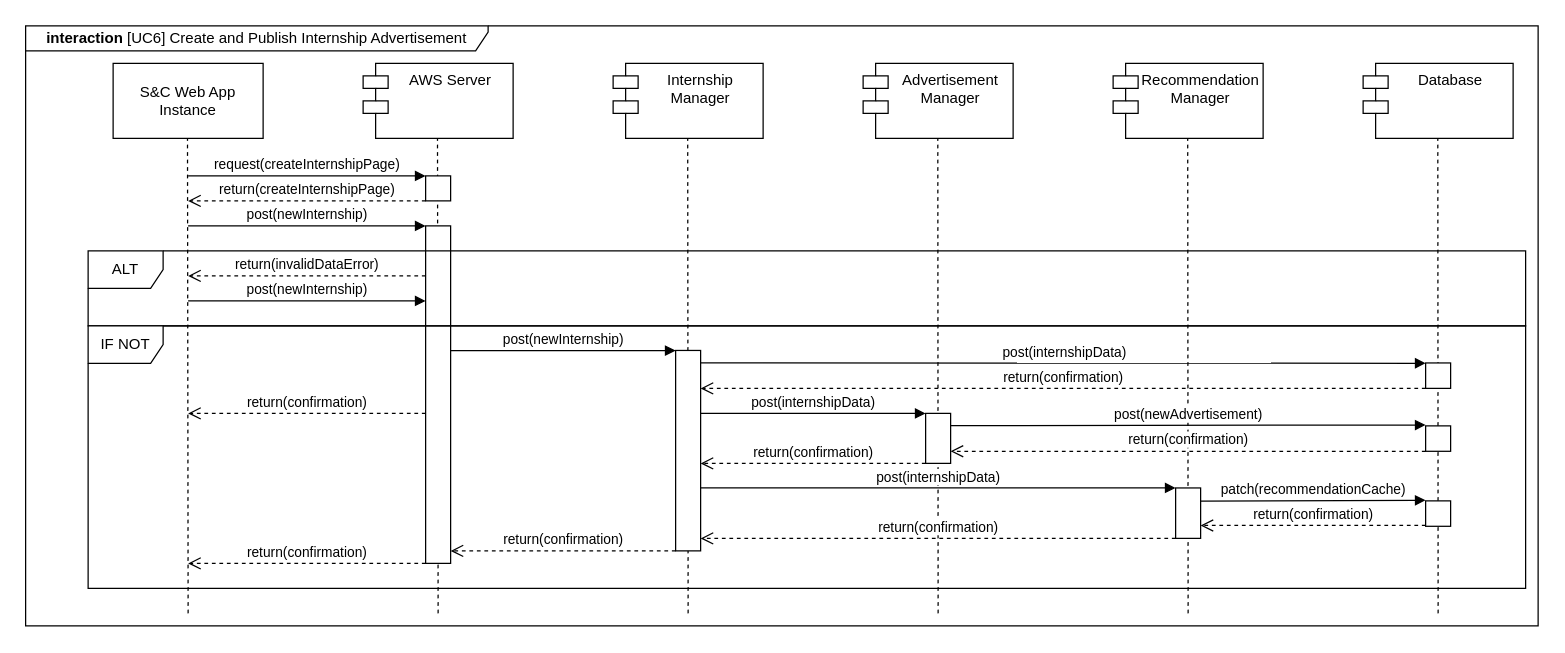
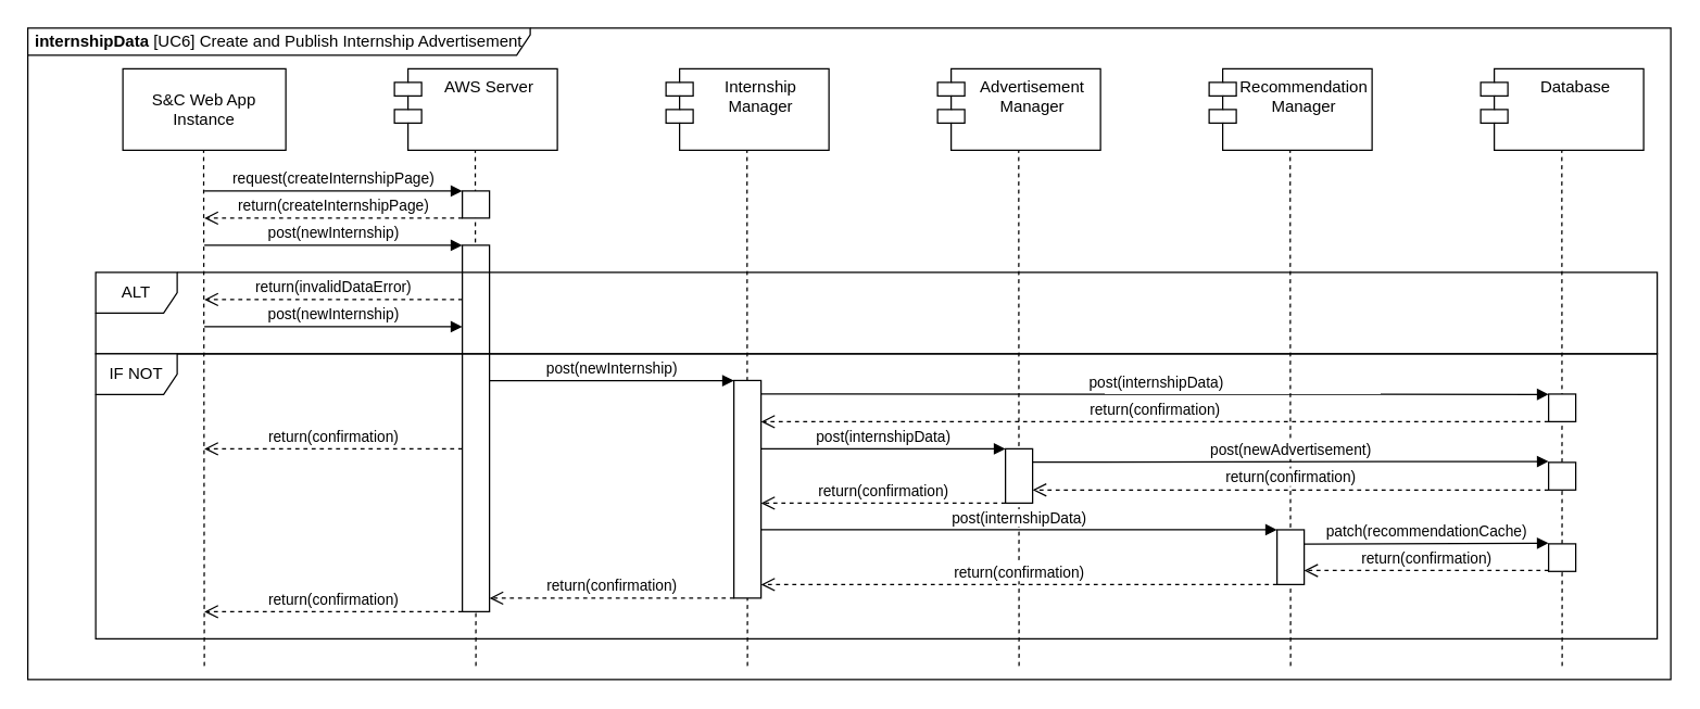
  <mxCell id="0" />
  <mxCell id="1" parent="0" />
  <mxCell id="2" value="S&amp;amp;C Web App Instance" style="rounded=0;whiteSpace=wrap;html=1;" parent="1" vertex="1"><mxGeometry x="90" y="50" width="120" height="60" as="geometry" /></mxCell>
  <mxCell id="3" value="AWS Server&lt;div&gt;&lt;br&gt;&lt;/div&gt;" style="shape=module;align=left;spacingLeft=20;align=center;verticalAlign=top;whiteSpace=wrap;html=1;" parent="1" vertex="1"><mxGeometry x="290" y="50" width="120" height="60" as="geometry" /></mxCell>
  <mxCell id="4" value="Internship Manager" style="shape=module;align=left;spacingLeft=20;align=center;verticalAlign=top;whiteSpace=wrap;html=1;" parent="1" vertex="1"><mxGeometry x="490" y="50" width="120" height="60" as="geometry" /></mxCell>
  <mxCell id="5" value="Advertisement Manager" style="shape=module;align=left;spacingLeft=20;align=center;verticalAlign=top;whiteSpace=wrap;html=1;" parent="1" vertex="1"><mxGeometry x="690" y="50" width="120" height="60" as="geometry" /></mxCell>
  <mxCell id="6" value="" style="endArrow=none;dashed=1;html=1;rounded=0;" parent="1" edge="1"><mxGeometry width="50" height="50" relative="1" as="geometry"><mxPoint x="150" y="490" as="sourcePoint" /><mxPoint x="149.5" y="110" as="targetPoint" /></mxGeometry></mxCell>
  <mxCell id="7" value="" style="endArrow=none;dashed=1;html=1;rounded=0;" parent="1" edge="1"><mxGeometry width="50" height="50" relative="1" as="geometry"><mxPoint x="350" y="490" as="sourcePoint" /><mxPoint x="349.5" y="110" as="targetPoint" /></mxGeometry></mxCell>
  <mxCell id="8" value="" style="endArrow=none;dashed=1;html=1;rounded=0;" parent="1" edge="1"><mxGeometry width="50" height="50" relative="1" as="geometry"><mxPoint x="550" y="490" as="sourcePoint" /><mxPoint x="549.67" y="110" as="targetPoint" /></mxGeometry></mxCell>
  <mxCell id="9" value="" style="endArrow=none;dashed=1;html=1;rounded=0;" parent="1" edge="1"><mxGeometry width="50" height="50" relative="1" as="geometry"><mxPoint x="750" y="490" as="sourcePoint" /><mxPoint x="749.75" y="110" as="targetPoint" /></mxGeometry></mxCell>
  <mxCell id="10" value="" style="rounded=0;whiteSpace=wrap;html=1;rotation=0;" parent="1" vertex="1"><mxGeometry x="340" y="140" width="20" height="20" as="geometry" /></mxCell>
  <mxCell id="11" value="return(createInternshipPage)" style="html=1;verticalAlign=bottom;endArrow=open;dashed=1;endSize=8;curved=0;rounded=0;" parent="1" edge="1"><mxGeometry x="0.002" relative="1" as="geometry"><mxPoint x="340" y="160" as="sourcePoint" /><mxPoint x="150" y="160" as="targetPoint" /><mxPoint as="offset" /></mxGeometry></mxCell>
  <mxCell id="12" value="request(createInternshipPage)" style="html=1;verticalAlign=bottom;endArrow=block;curved=0;rounded=0;" parent="1" edge="1"><mxGeometry width="80" relative="1" as="geometry"><mxPoint x="150" y="140" as="sourcePoint" /><mxPoint x="340" y="140" as="targetPoint" /></mxGeometry></mxCell>
  <mxCell id="13" value="" style="rounded=0;whiteSpace=wrap;html=1;rotation=0;" parent="1" vertex="1"><mxGeometry x="340" y="180" width="20" height="270" as="geometry" /></mxCell>
  <mxCell id="14" value="post(newInternship)" style="html=1;verticalAlign=bottom;endArrow=block;curved=0;rounded=0;" parent="1" edge="1"><mxGeometry x="0.002" width="80" relative="1" as="geometry"><mxPoint x="150" y="180" as="sourcePoint" /><mxPoint x="340" y="180" as="targetPoint" /><mxPoint as="offset" /></mxGeometry></mxCell>
  <mxCell id="15" value="return(invalidDataError)" style="html=1;verticalAlign=bottom;endArrow=open;dashed=1;endSize=8;curved=0;rounded=0;" parent="1" edge="1"><mxGeometry relative="1" as="geometry"><mxPoint x="340" y="220" as="sourcePoint" /><mxPoint x="150" y="220" as="targetPoint" /></mxGeometry></mxCell>
  <mxCell id="16" value="post(newInternship)" style="html=1;verticalAlign=bottom;endArrow=block;curved=0;rounded=0;" parent="1" edge="1"><mxGeometry x="0.002" width="80" relative="1" as="geometry"><mxPoint x="150" y="240" as="sourcePoint" /><mxPoint x="340" y="240" as="targetPoint" /><mxPoint as="offset" /></mxGeometry></mxCell>
  <mxCell id="17" value="" style="rounded=0;whiteSpace=wrap;html=1;rotation=0;" vertex="1" parent="1"><mxGeometry x="540" y="279.66" width="20" height="160.34" as="geometry" /></mxCell>
  <mxCell id="18" value="post(newInternship)" style="html=1;verticalAlign=bottom;endArrow=block;curved=0;rounded=0;" edge="1" parent="1"><mxGeometry x="0.002" width="80" relative="1" as="geometry"><mxPoint x="360" y="279.76" as="sourcePoint" /><mxPoint x="540" y="279.76" as="targetPoint" /><mxPoint as="offset" /></mxGeometry></mxCell>
  <mxCell id="19" value="return(confirmation)" style="html=1;verticalAlign=bottom;endArrow=open;dashed=1;endSize=8;curved=0;rounded=0;" edge="1" parent="1"><mxGeometry relative="1" as="geometry"><mxPoint x="340" y="330" as="sourcePoint" /><mxPoint x="150" y="330" as="targetPoint" /></mxGeometry></mxCell>
  <mxCell id="20" value="Recommendation&lt;div&gt;Manager&lt;/div&gt;" style="shape=module;align=left;spacingLeft=20;align=center;verticalAlign=top;whiteSpace=wrap;html=1;" vertex="1" parent="1"><mxGeometry x="890" y="50" width="120" height="60" as="geometry" /></mxCell>
  <mxCell id="21" value="Database" style="shape=module;align=left;spacingLeft=20;align=center;verticalAlign=top;whiteSpace=wrap;html=1;" vertex="1" parent="1"><mxGeometry x="1090" y="50" width="120" height="60" as="geometry" /></mxCell>
  <mxCell id="22" value="" style="endArrow=none;dashed=1;html=1;rounded=0;" edge="1" parent="1"><mxGeometry width="50" height="50" relative="1" as="geometry"><mxPoint x="950" y="490" as="sourcePoint" /><mxPoint x="949.67" y="110" as="targetPoint" /></mxGeometry></mxCell>
  <mxCell id="23" value="" style="endArrow=none;dashed=1;html=1;rounded=0;" edge="1" parent="1"><mxGeometry width="50" height="50" relative="1" as="geometry"><mxPoint x="1150" y="490" as="sourcePoint" /><mxPoint x="1149.75" y="110" as="targetPoint" /></mxGeometry></mxCell>
  <mxCell id="24" value="post(internshipData)" style="html=1;verticalAlign=bottom;endArrow=block;curved=0;rounded=0;" edge="1" parent="1"><mxGeometry x="0.002" width="80" relative="1" as="geometry"><mxPoint x="560" y="289.66" as="sourcePoint" /><mxPoint x="1140" y="289.9" as="targetPoint" /><mxPoint as="offset" /></mxGeometry></mxCell>
  <mxCell id="25" value="" style="rounded=0;whiteSpace=wrap;html=1;rotation=0;" vertex="1" parent="1"><mxGeometry x="1140" y="289.66" width="20" height="20.34" as="geometry" /></mxCell>
  <mxCell id="26" value="return(confirmation)" style="html=1;verticalAlign=bottom;endArrow=open;dashed=1;endSize=8;curved=0;rounded=0;" edge="1" parent="1"><mxGeometry relative="1" as="geometry"><mxPoint x="1140" y="310" as="sourcePoint" /><mxPoint x="560" y="310" as="targetPoint" /></mxGeometry></mxCell>
  <mxCell id="27" value="" style="rounded=0;whiteSpace=wrap;html=1;rotation=0;" vertex="1" parent="1"><mxGeometry x="740" y="330" width="20" height="40" as="geometry" /></mxCell>
  <mxCell id="28" value="post(internshipData)" style="html=1;verticalAlign=bottom;endArrow=block;curved=0;rounded=0;" edge="1" parent="1"><mxGeometry x="0.002" width="80" relative="1" as="geometry"><mxPoint x="560" y="330" as="sourcePoint" /><mxPoint x="740" y="330" as="targetPoint" /><mxPoint as="offset" /></mxGeometry></mxCell>
  <mxCell id="29" value="post(newAdvertisement)" style="html=1;verticalAlign=bottom;endArrow=block;curved=0;rounded=0;" edge="1" parent="1"><mxGeometry x="0.002" width="80" relative="1" as="geometry"><mxPoint x="760" y="339.83" as="sourcePoint" /><mxPoint x="1140" y="339.33" as="targetPoint" /><mxPoint as="offset" /></mxGeometry></mxCell>
  <mxCell id="30" value="" style="rounded=0;whiteSpace=wrap;html=1;rotation=0;" vertex="1" parent="1"><mxGeometry x="1140" y="340" width="20" height="20.34" as="geometry" /></mxCell>
  <mxCell id="31" value="return(confirmation)" style="html=1;verticalAlign=bottom;endArrow=open;dashed=1;endSize=8;curved=0;rounded=0;" edge="1" parent="1"><mxGeometry relative="1" as="geometry"><mxPoint x="1140" y="360.34" as="sourcePoint" /><mxPoint x="760" y="360.34" as="targetPoint" /></mxGeometry></mxCell>
  <mxCell id="32" value="return(confirmation)" style="html=1;verticalAlign=bottom;endArrow=open;dashed=1;endSize=8;curved=0;rounded=0;" edge="1" parent="1"><mxGeometry relative="1" as="geometry"><mxPoint x="740" y="370" as="sourcePoint" /><mxPoint x="560" y="370" as="targetPoint" /></mxGeometry></mxCell>
  <mxCell id="33" value="" style="rounded=0;whiteSpace=wrap;html=1;rotation=0;" vertex="1" parent="1"><mxGeometry x="940" y="389.66" width="20" height="40.34" as="geometry" /></mxCell>
  <mxCell id="34" value="post(internshipData)" style="html=1;verticalAlign=bottom;endArrow=block;curved=0;rounded=0;" edge="1" parent="1"><mxGeometry x="0.002" width="80" relative="1" as="geometry"><mxPoint x="560" y="389.66" as="sourcePoint" /><mxPoint x="940" y="389.66" as="targetPoint" /><mxPoint as="offset" /></mxGeometry></mxCell>
  <mxCell id="35" value="" style="rounded=0;whiteSpace=wrap;html=1;rotation=0;" vertex="1" parent="1"><mxGeometry x="1140" y="400" width="20" height="20.34" as="geometry" /></mxCell>
  <mxCell id="36" value="patch(recommendationCache)" style="html=1;verticalAlign=bottom;endArrow=block;curved=0;rounded=0;" edge="1" parent="1"><mxGeometry x="0.002" width="80" relative="1" as="geometry"><mxPoint x="960" y="400.17" as="sourcePoint" /><mxPoint x="1140" y="399.5" as="targetPoint" /><mxPoint as="offset" /></mxGeometry></mxCell>
  <mxCell id="37" value="return(confirmation)" style="html=1;verticalAlign=bottom;endArrow=open;dashed=1;endSize=8;curved=0;rounded=0;" edge="1" parent="1"><mxGeometry relative="1" as="geometry"><mxPoint x="1140" y="419.66" as="sourcePoint" /><mxPoint x="960" y="419.66" as="targetPoint" /></mxGeometry></mxCell>
  <mxCell id="38" value="return(confirmation)" style="html=1;verticalAlign=bottom;endArrow=open;dashed=1;endSize=8;curved=0;rounded=0;" edge="1" parent="1"><mxGeometry relative="1" as="geometry"><mxPoint x="940" y="430" as="sourcePoint" /><mxPoint x="560" y="430" as="targetPoint" /></mxGeometry></mxCell>
  <mxCell id="39" value="return(confirmation)" style="html=1;verticalAlign=bottom;endArrow=open;dashed=1;endSize=8;curved=0;rounded=0;" edge="1" parent="1"><mxGeometry relative="1" as="geometry"><mxPoint x="540" y="440" as="sourcePoint" /><mxPoint x="360" y="440" as="targetPoint" /></mxGeometry></mxCell>
  <mxCell id="40" value="return(confirmation)" style="html=1;verticalAlign=bottom;endArrow=open;dashed=1;endSize=8;curved=0;rounded=0;" edge="1" parent="1"><mxGeometry relative="1" as="geometry"><mxPoint x="340" y="450" as="sourcePoint" /><mxPoint x="150" y="450" as="targetPoint" /></mxGeometry></mxCell>
  <mxCell id="41" value="ALT" style="shape=umlFrame;whiteSpace=wrap;html=1;pointerEvents=0;" vertex="1" parent="1"><mxGeometry x="70" y="200" width="1150" height="60" as="geometry" /></mxCell>
  <mxCell id="42" value="IF NOT" style="shape=umlFrame;whiteSpace=wrap;html=1;pointerEvents=0;" vertex="1" parent="1"><mxGeometry x="70" y="260" width="1150" height="210" as="geometry" /></mxCell>
- <mxCell id="43" value="&lt;b&gt;interaction&amp;nbsp;&lt;/b&gt;[UC6] Create and Publish Internship Advertisement" style="shape=umlFrame;whiteSpace=wrap;html=1;pointerEvents=0;width=370;height=20;" vertex="1" parent="1"><mxGeometry x="20" y="20" width="1210" height="480" as="geometry" /></mxCell>
+ <mxCell id="43" value="&lt;b&gt;internshipData&amp;nbsp;&lt;/b&gt;[UC6] Create and Publish Internship Advertisement" style="shape=umlFrame;whiteSpace=wrap;html=1;pointerEvents=0;width=370;height=20;" vertex="1" parent="1"><mxGeometry x="20" y="20" width="1210" height="480" as="geometry" /></mxCell>
